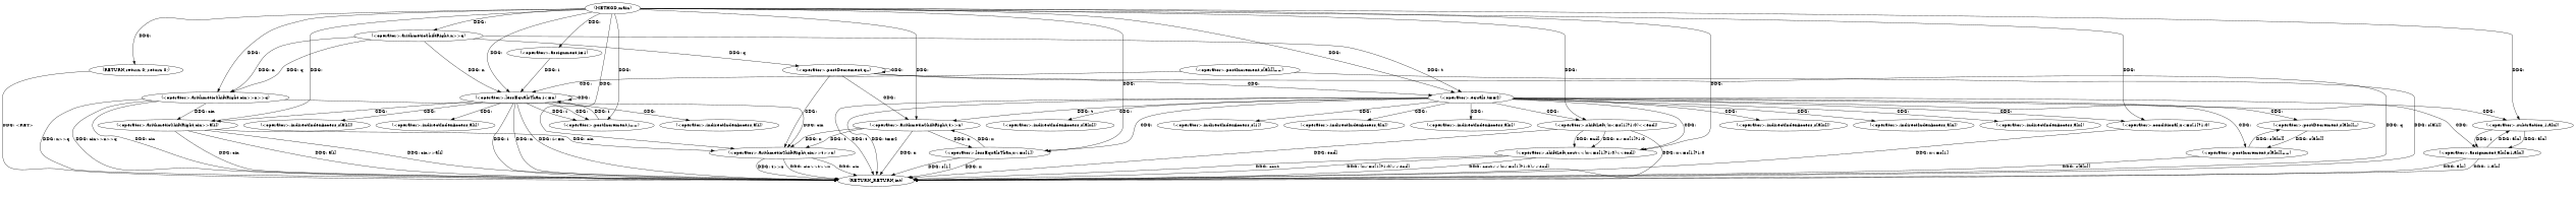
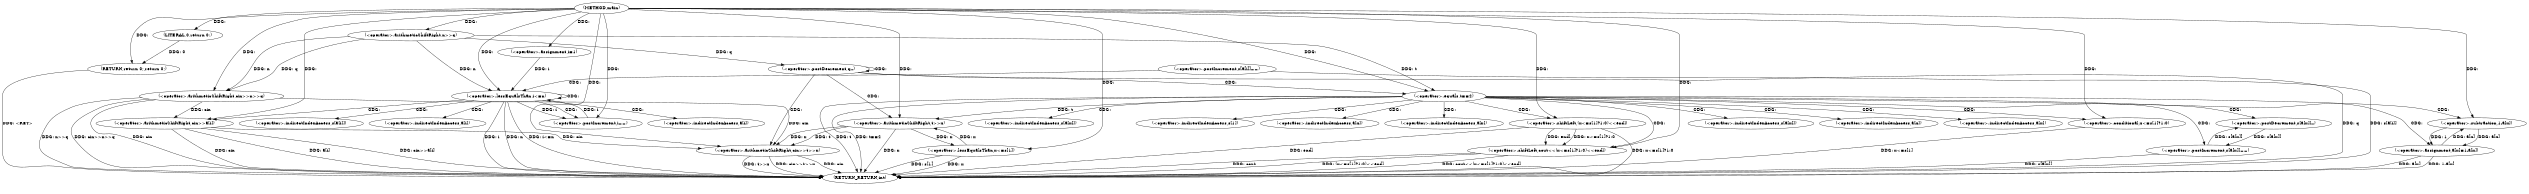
  digraph {
    n1 [label="(METHOD,main)"]
    n2 [label="(<operator>.arithmeticShiftRight,cin>>n>>q)"]
    n3 [label="(RETURN,return 0;,return 0;)"]
    n4 [label="(<operator>.assignment,i=1)"]
    n5 [label="(<operator>.lessEqualsThan,i<=n)"]
    n6 [label="(<operator>.postIncrement,i++)"]
+   n7 [label="(LITERAL,0,return 0;)"]
    n8 [label="(<operator>.arithmeticShiftRight,n>>q)"]
    n9 [label="(<operator>.arithmeticShiftRight,cin>>a[i])"]
    n10 [label="(<operator>.arithmeticShiftRight,cin>>t>>x)"]
    n11 [label="(<operator>.equals,t==2)"]
    n12 [label="(<operator>.shiftLeft,cout<<(x<=s[1]?1:0)<<endl)"]
    n13 [label="(<operator>.arithmeticShiftRight,t>>x)"]
    n14 [label="(<operator>.shiftLeft,(x<=s[1]?1:0)<<endl)"]
    n15 [label="(<operator>.conditional,x<=s[1]?1:0)"]
    n16 [label="(<operator>.lessEqualsThan,x<=s[1])"]
    n17 [label="(<operator>.subtraction,1-a[x])"]
    n18 [label="(RETURN_RETURN,int)"]
    n19 [label="(<operator>.indirectIndexAccess,a[i])"]
    n20 [label="(<operator>.indirectIndexAccess,s[a[i]])"]
    n21 [label="(<operator>.indirectIndexAccess,a[i])"]
    n22 [label="(<operator>.postDecrement,q--)"]
    n23 [label="(<operator>.postDecrement,s[a[x]]--)"]
    n24 [label="(<operator>.assignment,a[x]=1-a[x])"]
    n25 [label="(<operator>.postIncrement,s[a[x]]++)"]
    n26 [label="(<operator>.indirectIndexAccess,s[a[x]])"]
    n27 [label="(<operator>.indirectIndexAccess,s[1])"]
    n28 [label="(<operator>.indirectIndexAccess,a[x])"]
    n29 [label="(<operator>.indirectIndexAccess,a[x])"]
    n30 [label="(<operator>.indirectIndexAccess,s[a[x]])"]
    n31 [label="(<operator>.indirectIndexAccess,a[x])"]
    n32 [label="(<operator>.indirectIndexAccess,a[x])"]
    n33 [label="(<operator>.postIncrement,s[a[i]]++)"]
    n1 -> n2 [label="DDG: "]
    n1 -> n3 [label="DDG: "]
    n1 -> n4 [label="DDG: "]
    n1 -> n5 [label="DDG: "]
    n1 -> n6 [label="DDG: "]
+   n1 -> n7 [label="DDG: "]
    n1 -> n8 [label="DDG: "]
    n1 -> n9 [label="DDG: "]
    n1 -> n10 [label="DDG: "]
    n1 -> n11 [label="DDG: "]
    n1 -> n12 [label="DDG: "]
    n1 -> n13 [label="DDG: "]
    n1 -> n14 [label="DDG: "]
    n1 -> n15 [label="DDG: "]
    n1 -> n16 [label="DDG: "]
    n1 -> n17 [label="DDG: "]
    n2 -> n9 [label="DDG: cin"]
    n2 -> n10 [label="DDG: cin"]
    n2 -> n18 [label="DDG: cin"]
    n2 -> n18 [label="DDG: n>>q"]
    n2 -> n18 [label="DDG: cin>>n>>q"]
    n3 -> n18 [label="DDG: <RET>"]
    n4 -> n5 [label="DDG: i"]
    n5 -> n5 [label="CDG: "]
    n5 -> n6 [label="DDG: i"]
    n5 -> n6 [label="CDG: "]
    n5 -> n9 [label="CDG: "]
    n5 -> n18 [label="DDG: i"]
    n5 -> n18 [label="DDG: n"]
    n5 -> n18 [label="DDG: i<=n"]
    n5 -> n19 [label="CDG: "]
    n5 -> n20 [label="CDG: "]
    n5 -> n21 [label="CDG: "]
    n6 -> n5 [label="DDG: i"]
+   n7 -> n3 [label="DDG: 0"]
    n8 -> n2 [label="DDG: n"]
    n8 -> n2 [label="DDG: q"]
    n8 -> n5 [label="DDG: n"]
    n8 -> n11 [label="DDG: t"]
    n8 -> n22 [label="DDG: q"]
    n9 -> n10 [label="DDG: cin"]
    n9 -> n18 [label="DDG: cin"]
    n9 -> n18 [label="DDG: a[i]"]
    n9 -> n18 [label="DDG: cin>>a[i]"]
    n10 -> n18 [label="DDG: cin"]
    n10 -> n18 [label="DDG: t>>x"]
    n10 -> n18 [label="DDG: cin>>t>>x"]
    n11 -> n12 [label="CDG: "]
    n11 -> n13 [label="DDG: t"]
    n11 -> n14 [label="CDG: "]
    n11 -> n15 [label="CDG: "]
-   n11 -> n16 [label="CDG: "]
    n11 -> n17 [label="CDG: "]
    n11 -> n18 [label="DDG: t"]
    n11 -> n18 [label="DDG: t==2"]
    n11 -> n23 [label="CDG: "]
    n11 -> n24 [label="CDG: "]
    n11 -> n25 [label="CDG: "]
    n11 -> n26 [label="CDG: "]
    n11 -> n27 [label="CDG: "]
    n11 -> n28 [label="CDG: "]
    n11 -> n29 [label="CDG: "]
    n11 -> n30 [label="CDG: "]
    n11 -> n31 [label="CDG: "]
    n11 -> n32 [label="CDG: "]
    n12 -> n18 [label="DDG: (x<=s[1]?1:0)<<endl"]
    n12 -> n18 [label="DDG: cout<<(x<=s[1]?1:0)<<endl"]
    n12 -> n18 [label="DDG: cout"]
    n13 -> n10 [label="DDG: t"]
    n13 -> n10 [label="DDG: x"]
    n13 -> n16 [label="DDG: x"]
    n13 -> n18 [label="DDG: x"]
    n14 -> n12 [label="DDG: endl"]
    n14 -> n12 [label="DDG: x<=s[1]?1:0"]
    n14 -> n18 [label="DDG: x<=s[1]?1:0"]
    n14 -> n18 [label="DDG: endl"]
    n15 -> n18 [label="DDG: x<=s[1]"]
    n16 -> n13 [label="DDG: x"]
    n16 -> n18 [label="DDG: x"]
    n16 -> n18 [label="DDG: s[1]"]
    n17 -> n24 [label="DDG: a[x]"]
    n17 -> n24 [label="DDG: 1"]
    n22 -> n10 [label="CDG: "]
    n22 -> n11 [label="CDG: "]
    n22 -> n13 [label="CDG: "]
    n22 -> n18 [label="DDG: q"]
    n22 -> n22 [label="CDG: "]
    n23 -> n25 [label="DDG: s[a[x]]"]
    n24 -> n17 [label="DDG: a[x]"]
    n24 -> n18 [label="DDG: a[x]"]
    n24 -> n18 [label="DDG: 1-a[x]"]
    n25 -> n18 [label="DDG: s[a[x]]"]
    n25 -> n23 [label="DDG: s[a[x]]"]
    n33 -> n5 [label="CDG: "]
    n33 -> n18 [label="DDG: s[a[i]]"]
  }
